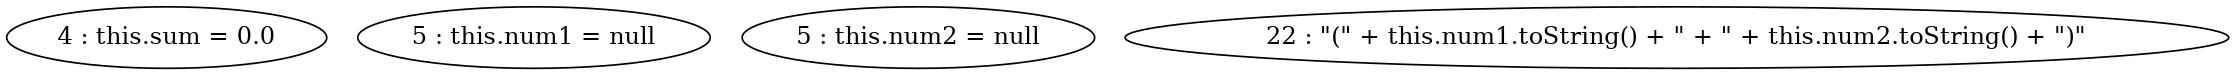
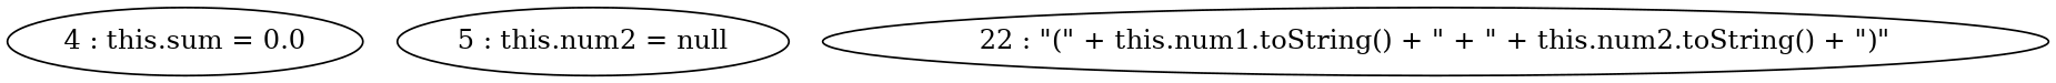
  digraph {
    "4 : this.sum = 0.0"
-   "5 : this.num1 = null"
    "5 : this.num2 = null"
    "22 : \"(\" + this.num1.toString() + \" + \" + this.num2.toString() + \")\""
  }
